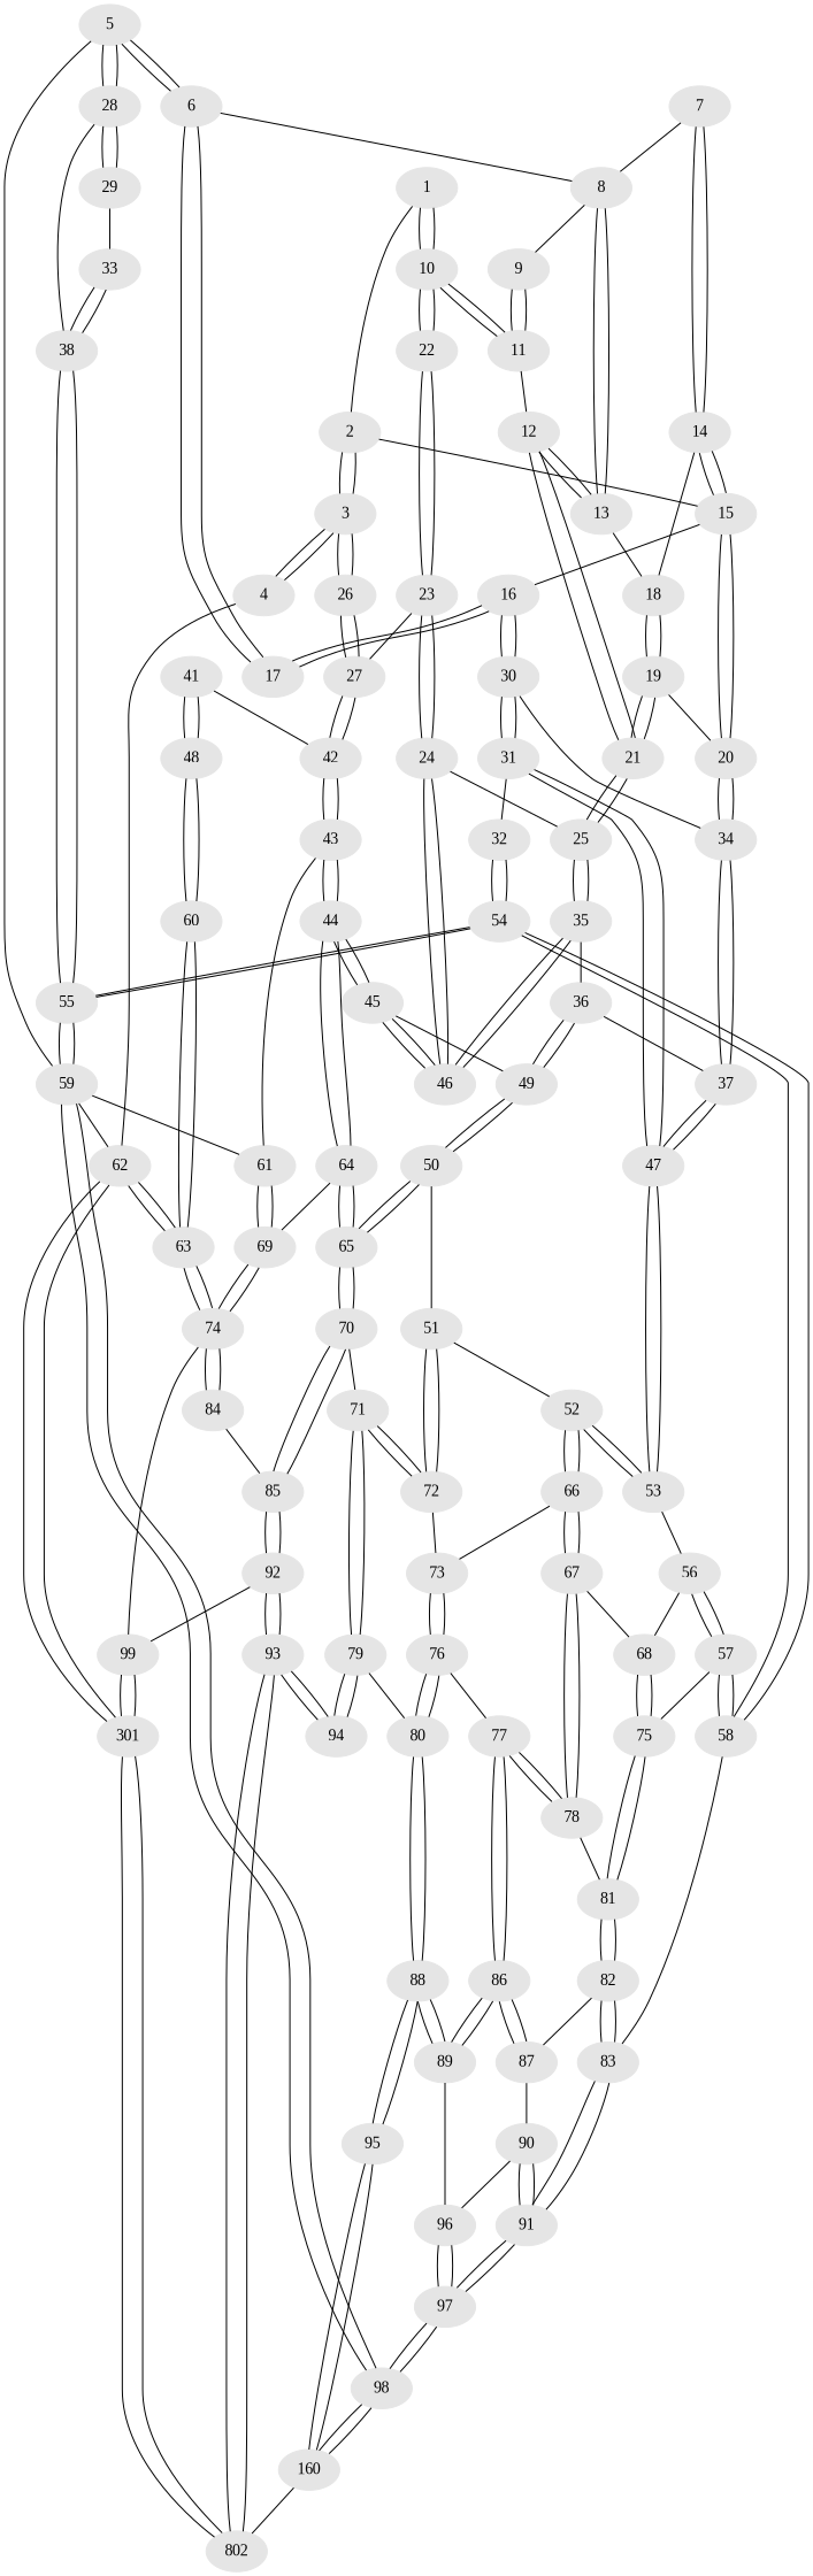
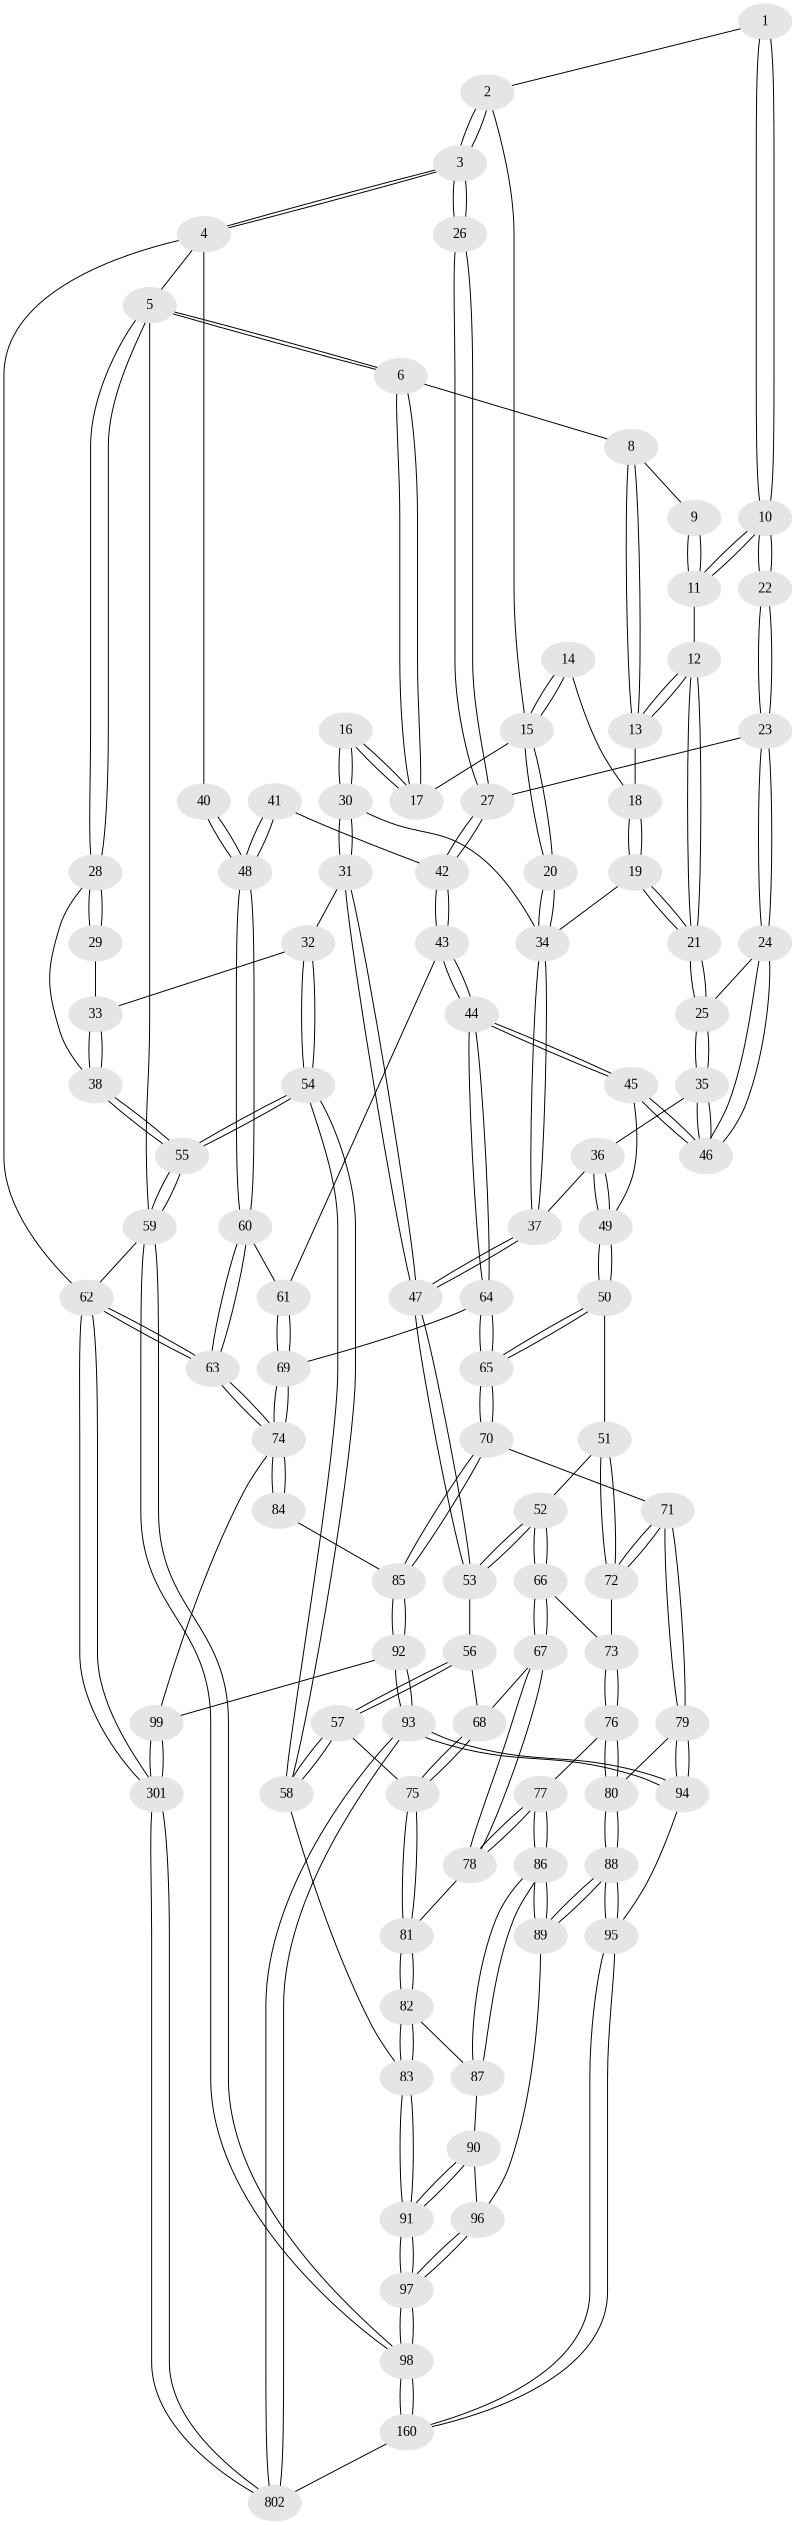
  graph {
    fontname="Liberation Serif"
    node [color=gray90 fontname="Liberation Serif" style=filled]
    edge [fontname="Liberation Serif"]
    1
    2
    10
    3
    15
    22
    11
    4
    26
    23
    5
+   40
    62
    27
    6
    28
    59
    48
    63
    n20 [label=301]
    17
    8
    29
    38
    98
-   7
    14
    9
    13
    18
    12
    21
    25
    19
    16
    20
    30
    34
    31
    37
    35
    24
    46
    42
    36
    43
    33
    55
    32
    47
    54
    53
    58
    49
    50
    41
    60
    44
    61
    45
    64
    69
    65
    56
    51
    52
    72
    70
    66
    73
    67
    57
    68
    83
    75
    81
    91
    n78 [label=160]
    74
    n80 [label=802]
    84
    99
    71
    85
    78
    76
    79
    92
    80
    94
    77
    82
    86
    88
    87
    89
    95
    90
    97
    93
    96
    1 -- 2
    1 -- 10
    1 -- 10
    2 -- 3
    2 -- 3
    2 -- 15
    10 -- 22
    10 -- 22
    10 -- 11
    10 -- 11
    3 -- 4
    3 -- 4
    3 -- 26
    3 -- 26
-   15 -- 16
+   15 -- 17
    15 -- 20
    15 -- 20
    22 -- 23
    22 -- 23
    11 -- 12
+   4 -- 5
+   4 -- 40
    4 -- 62
    26 -- 27
    26 -- 27
    23 -- 27
    23 -- 24
    23 -- 24
    5 -- 6
    5 -- 6
    5 -- 28
    5 -- 28
    5 -- 59
+   40 -- 48
+   40 -- 48
    62 -- 63
    62 -- 63
    62 -- n20
    62 -- n20
    27 -- 42
    27 -- 42
    6 -- 17
    6 -- 17
    6 -- 8
    28 -- 29
    28 -- 29
    28 -- 38
    59 -- 62
    59 -- 98
    59 -- 98
    48 -- 60
    48 -- 60
    63 -- 74
    63 -- 74
    n20 -- n80
    n20 -- n80
    8 -- 9
    8 -- 13
    8 -- 13
    29 -- 33
    38 -- 55
    38 -- 55
    98 -- n78
    98 -- n78
-   7 -- 8
-   7 -- 14
-   7 -- 14
    14 -- 15
    14 -- 15
    14 -- 18
    9 -- 11
    9 -- 11
    13 -- 18
    18 -- 19
    18 -- 19
    12 -- 13
    12 -- 13
    12 -- 21
    12 -- 21
    21 -- 25
    21 -- 25
    25 -- 35
    25 -- 35
    19 -- 21
    19 -- 21
-   19 -- 20
+   19 -- 34
    16 -- 17
    16 -- 17
    16 -- 30
    16 -- 30
    20 -- 34
    20 -- 34
    30 -- 34
    30 -- 31
    30 -- 31
    34 -- 37
    34 -- 37
    31 -- 32
    31 -- 47
    31 -- 47
    37 -- 47
    37 -- 47
    35 -- 46
    35 -- 46
    35 -- 36
    24 -- 25
    24 -- 46
    24 -- 46
    42 -- 43
    42 -- 43
    36 -- 37
    36 -- 49
    36 -- 49
    43 -- 44
    43 -- 44
    43 -- 61
    33 -- 38
    33 -- 38
    55 -- 59
    55 -- 59
+   32 -- 33
    32 -- 54
    32 -- 54
    47 -- 53
    47 -- 53
    54 -- 55
    54 -- 55
    54 -- 58
    54 -- 58
    53 -- 56
    58 -- 83
    49 -- 50
    49 -- 50
    50 -- 65
    50 -- 65
    50 -- 51
    41 -- 48
    41 -- 48
    41 -- 42
    60 -- 63
    60 -- 63
-   59 -- 61
+   60 -- 61
    44 -- 45
    44 -- 45
    44 -- 64
    44 -- 64
    61 -- 69
    61 -- 69
    45 -- 46
    45 -- 46
    45 -- 49
    64 -- 69
    64 -- 65
    64 -- 65
    69 -- 74
    69 -- 74
    65 -- 70
    65 -- 70
    56 -- 57
    56 -- 57
    56 -- 68
    51 -- 52
    51 -- 72
    51 -- 72
    52 -- 53
    52 -- 53
    52 -- 66
    52 -- 66
    72 -- 73
    70 -- 71
    70 -- 85
    70 -- 85
    66 -- 73
    66 -- 67
    66 -- 67
    73 -- 76
    73 -- 76
    67 -- 68
    67 -- 78
    67 -- 78
    57 -- 58
    57 -- 58
    57 -- 75
    68 -- 75
    68 -- 75
    83 -- 91
    83 -- 91
    75 -- 81
    75 -- 81
    81 -- 82
    81 -- 82
    91 -- 97
    91 -- 97
    n78 -- n80
    74 -- 84
    74 -- 84
    74 -- 99
    84 -- 85
    99 -- n20
    99 -- n20
    71 -- 72
    71 -- 72
    71 -- 79
    71 -- 79
    85 -- 92
    85 -- 92
    78 -- 81
    76 -- 80
    76 -- 80
    76 -- 77
    79 -- 80
    79 -- 94
    79 -- 94
    92 -- 99
    92 -- 93
    92 -- 93
    80 -- 88
    80 -- 88
+   94 -- 95
    77 -- 78
    77 -- 78
    77 -- 86
    77 -- 86
    82 -- 83
    82 -- 83
    82 -- 87
    86 -- 87
    86 -- 87
    86 -- 89
    86 -- 89
    88 -- 89
    88 -- 89
    88 -- 95
    88 -- 95
    87 -- 90
    89 -- 96
    95 -- n78
    95 -- n78
    90 -- 91
    90 -- 91
    90 -- 96
    97 -- 98
    97 -- 98
    93 -- n80
    93 -- n80
    93 -- 94
    93 -- 94
    96 -- 97
    96 -- 97
  }
